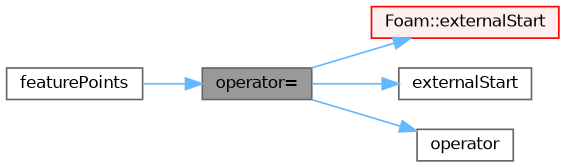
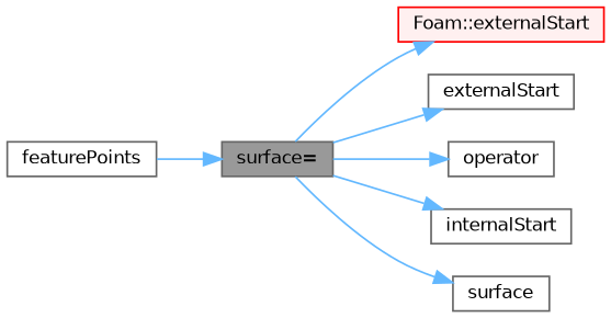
  digraph {
    rankdir=LR
    node [color=grey40 fillcolor=white fontname=Helvetica fontsize=10 shape=box style=filled]
    edge [color=steelblue1 fontname=Helvetica fontsize=10 labelfontname=Helvetica labelfontsize=10 style=solid]
-   n1 [color=gray40 fillcolor=grey60 fontcolor=black height=0.2 label="operator=" width=0.4]
+   n1 [color=gray40 fillcolor=grey60 fontcolor=black height=0.2 label="surface=" width=0.4]
    n2 [color=red fillcolor="#FFF0F0" height=0.2 label="Foam::externalStart" width=0.4]
    n3 [height=0.2 label=externalStart width=0.4]
    n4 [height=0.2 label=operator width=0.4]
+   n5 [height=0.2 label=internalStart width=0.4]
+   n6 [height=0.2 label=surface width=0.4]
    n7 [height=0.2 label=featurePoints width=0.4]
    n1 -> n2
    n1 -> n3
    n1 -> n4
+   n1 -> n5
+   n1 -> n6
    n7 -> n1
  }
